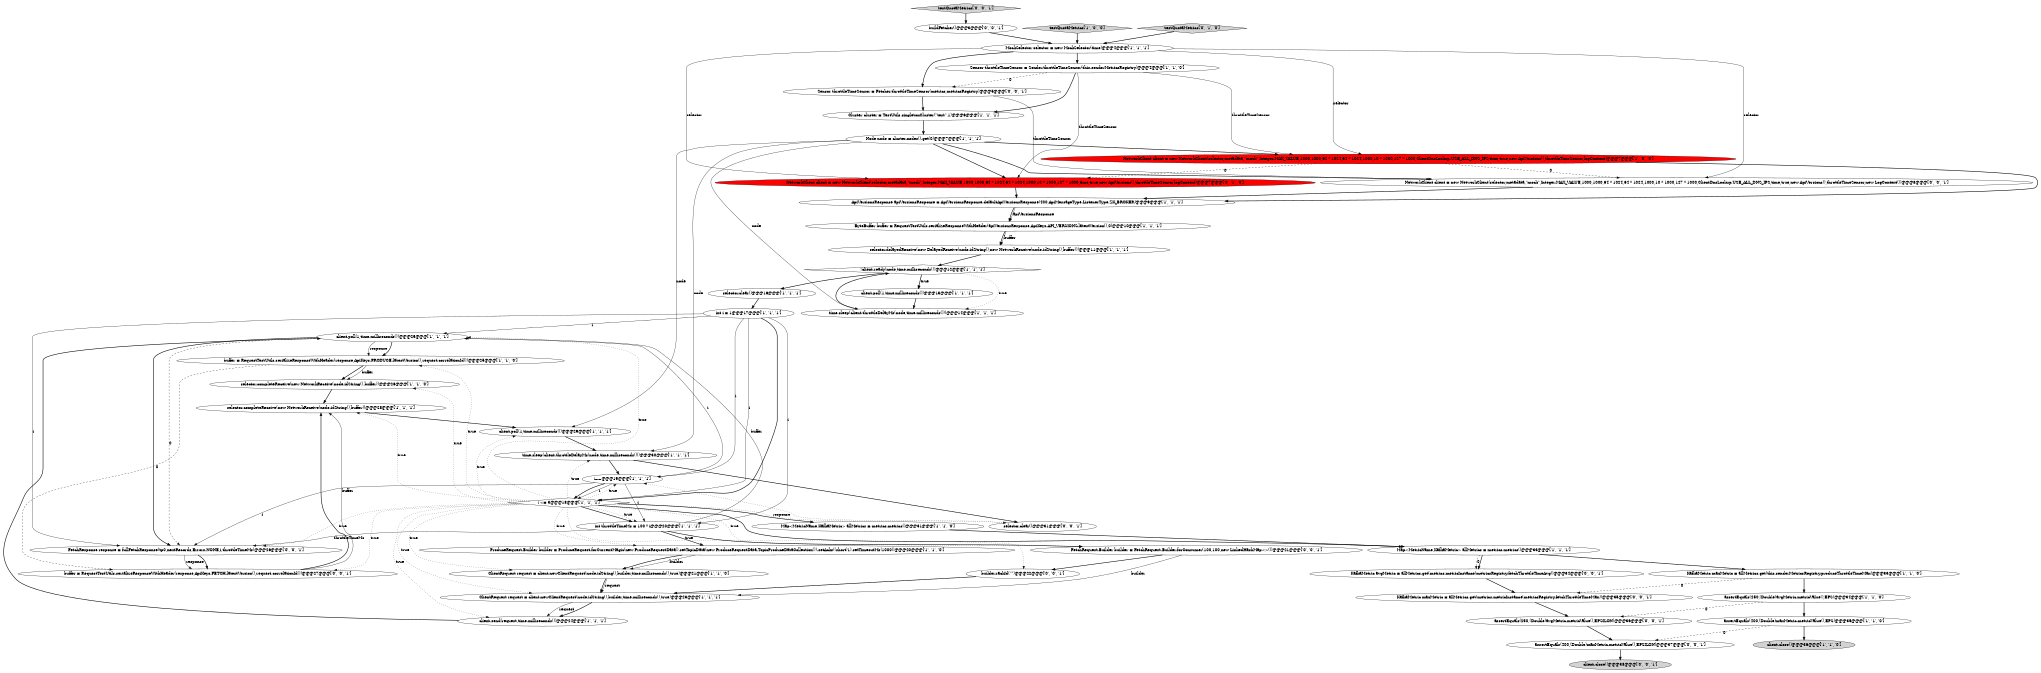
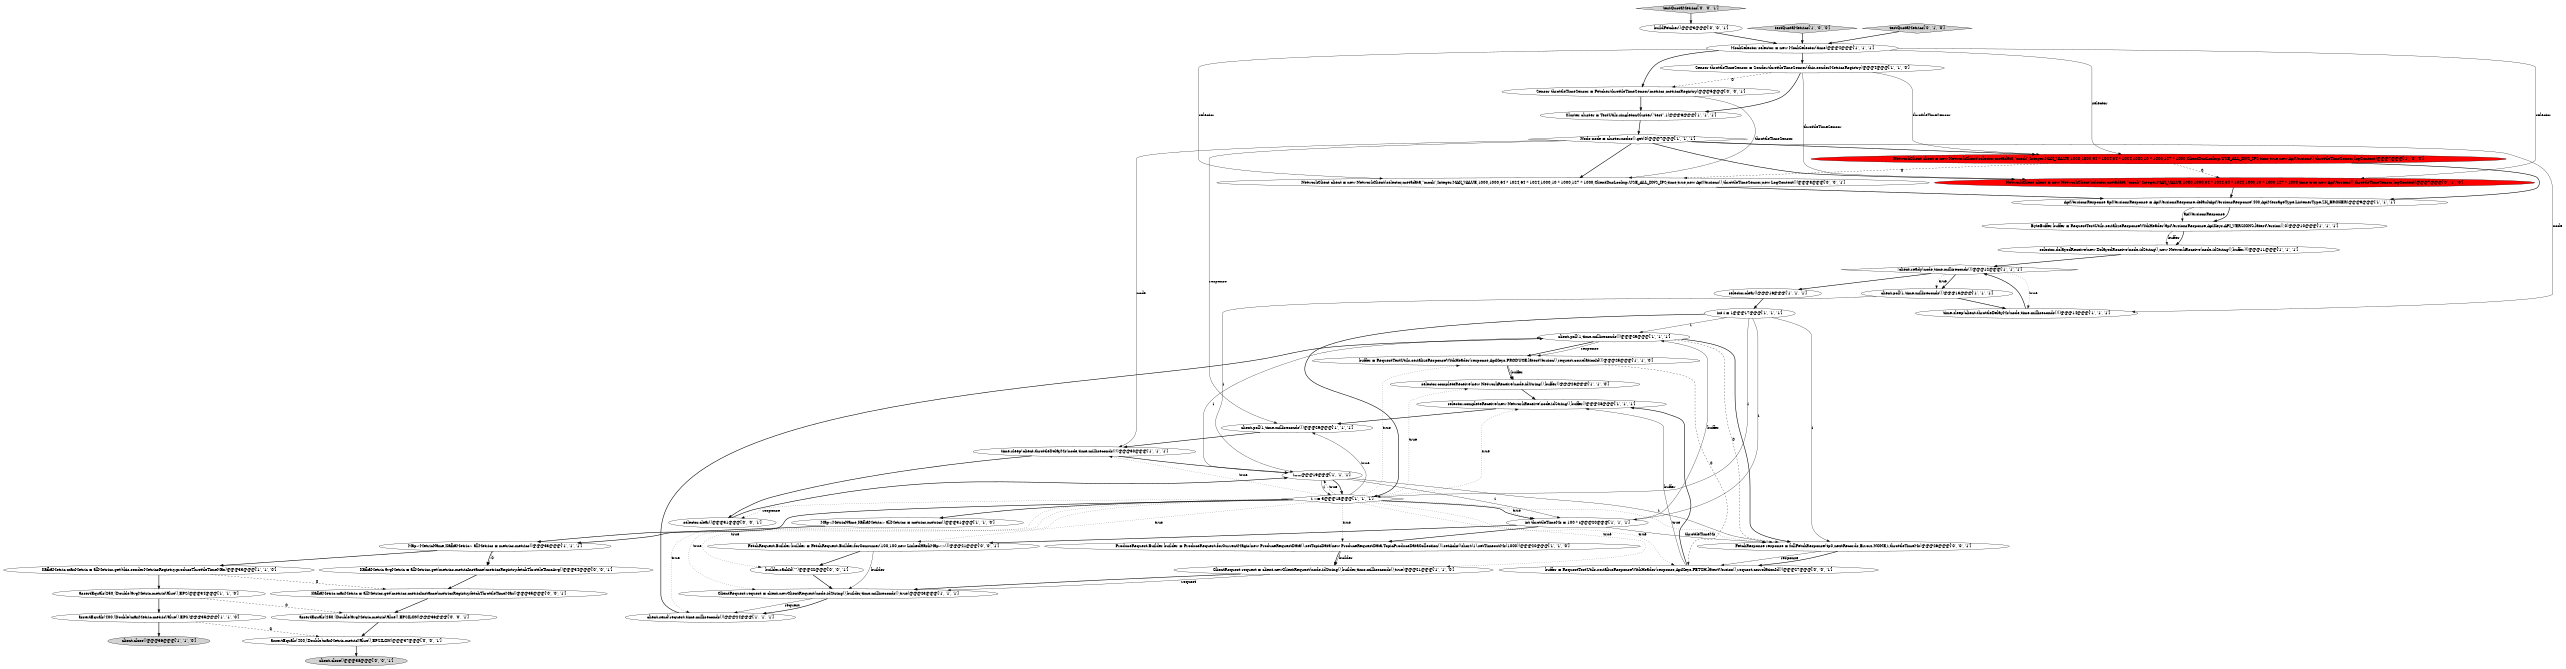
  digraph {
    node [fillcolor=white shape=ellipse style=filled]
    edge [style=bold]
    n1 [label="!client.ready(node,time.milliseconds())@@@12@@@['1', '1', '1']" shape=diamond]
    n2 [label="selector.clear()@@@16@@@['1', '1', '1']"]
    n3 [label="time.sleep(client.throttleDelayMs(node,time.milliseconds()))@@@14@@@['1', '1', '1']"]
    n4 [label="client.poll(1,time.milliseconds())@@@13@@@['1', '1', '1']"]
    n5 [label="int i = 1@@@17@@@['1', '1', '1']"]
    n6 [fillcolor=lightgray label="testQuotaMetrics['0', '0', '1']" shape=diamond]
    n7 [label="buildFetcher()@@@3@@@['0', '0', '1']"]
    n8 [label="MockSelector selector = new MockSelector(time)@@@4@@@['1', '1', '1']"]
    n9 [label="KafkaMetric maxMetric = allMetrics.get(this.senderMetricsRegistry.produceThrottleTimeMax)@@@33@@@['1', '1', '0']"]
    n10 [label="KafkaMetric maxMetric = allMetrics.get(metrics.metricInstance(metricsRegistry.fetchThrottleTimeMax))@@@35@@@['0', '0', '1']"]
    n11 [label="assertEquals(250,(Double)avgMetric.metricValue(),EPS)@@@34@@@['1', '1', '0']"]
    n12 [label="assertEquals(250,(Double)avgMetric.metricValue(),EPSILON)@@@36@@@['0', '0', '1']"]
    n13 [label="assertEquals(400,(Double)maxMetric.metricValue(),EPS)@@@35@@@['1', '1', '0']"]
    n14 [label="selector.delayedReceive(new DelayedReceive(node.idString(),new NetworkReceive(node.idString(),buffer)))@@@11@@@['1', '1', '1']"]
    n15 [fillcolor=red label="NetworkClient client = new NetworkClient(selector,metadata,\"mock\",Integer.MAX_VALUE,1000,1000,64 * 1024,64 * 1024,1000,10 * 1000,127 * 1000,time,true,new ApiVersions(),throttleTimeSensor,logContext)@@@7@@@['0', '1', '0']"]
    n16 [label="ApiVersionsResponse apiVersionsResponse = ApiVersionsResponse.defaultApiVersionsResponse(400,ApiMessageType.ListenerType.ZK_BROKER)@@@9@@@['1', '1', '1']"]
    n17 [label="ByteBuffer buffer = RequestTestUtils.serializeResponseWithHeader(apiVersionsResponse,ApiKeys.API_VERSIONS.latestVersion(),0)@@@10@@@['1', '1', '1']"]
    n18 [label="ClientRequest request = client.newClientRequest(node.idString(),builder,time.milliseconds(),true)@@@23@@@['1', '1', '1']"]
    n19 [label="client.send(request,time.milliseconds())@@@24@@@['1', '1', '1']"]
    n20 [label="client.poll(1,time.milliseconds())@@@25@@@['1', '1', '1']"]
    n21 [label="buffer = RequestTestUtils.serializeResponseWithHeader(response,ApiKeys.PRODUCE.latestVersion(),request.correlationId())@@@25@@@['1', '1', '0']"]
    n22 [label="selector.completeReceive(new NetworkReceive(node.idString(),buffer))@@@26@@@['1', '1', '0']"]
    n23 [label="buffer = RequestTestUtils.serializeResponseWithHeader(response,ApiKeys.FETCH.latestVersion(),request.correlationId())@@@27@@@['0', '0', '1']"]
    n24 [label="selector.completeReceive(new NetworkReceive(node.idString(),buffer))@@@28@@@['1', '1', '1']"]
    n25 [label="builder.rackId(\"\")@@@22@@@['0', '0', '1']"]
    n26 [label="FetchRequest.Builder builder = FetchRequest.Builder.forConsumer(100,100,new LinkedHashMap<>())@@@21@@@['0', '0', '1']"]
    n27 [fillcolor=red label="NetworkClient client = new NetworkClient(selector,metadata,\"mock\",Integer.MAX_VALUE,1000,1000,64 * 1024,64 * 1024,1000,10 * 1000,127 * 1000,ClientDnsLookup.USE_ALL_DNS_IPS,time,true,new ApiVersions(),throttleTimeSensor,logContext)@@@7@@@['1', '0', '0']"]
    n28 [label="NetworkClient client = new NetworkClient(selector,metadata,\"mock\",Integer.MAX_VALUE,1000,1000,64 * 1024,64 * 1024,1000,10 * 1000,127 * 1000,ClientDnsLookup.USE_ALL_DNS_IPS,time,true,new ApiVersions(),throttleTimeSensor,new LogContext())@@@8@@@['0', '0', '1']"]
    n29 [label="i++@@@19@@@['1', '1', '1']"]
    n30 [label="int throttleTimeMs = 100 * i@@@20@@@['1', '1', '1']"]
    n31 [label="i <= 3@@@18@@@['1', '1', '1']" shape=diamond]
    n32 [label="FetchResponse response = fullFetchResponse(tp0,nextRecords,Errors.NONE,i,throttleTimeMs)@@@26@@@['0', '0', '1']"]
    n33 [label="ProduceRequest.Builder builder = ProduceRequest.forCurrentMagic(new ProduceRequestData().setTopicData(new ProduceRequestData.TopicProduceDataCollection()).setAcks((short)1).setTimeoutMs(1000))@@@20@@@['1', '1', '0']"]
    n34 [label="selector.clear()@@@31@@@['0', '0', '1']"]
    n35 [label="Map<MetricName,KafkaMetric> allMetrics = metrics.metrics()@@@31@@@['1', '1', '0']"]
    n36 [label="Map<MetricName,KafkaMetric> allMetrics = metrics.metrics()@@@33@@@['1', '1', '1']"]
    n37 [label="client.poll(1,time.milliseconds())@@@29@@@['1', '1', '1']"]
    n38 [label="time.sleep(client.throttleDelayMs(node,time.milliseconds()))@@@30@@@['1', '1', '1']"]
    n39 [label="ClientRequest request = client.newClientRequest(node.idString(),builder,time.milliseconds(),true)@@@21@@@['1', '1', '0']"]
    n40 [label="Sensor throttleTimeSensor = Fetcher.throttleTimeSensor(metrics,metricsRegistry)@@@5@@@['0', '0', '1']"]
    n41 [label="Cluster cluster = TestUtils.singletonCluster(\"test\",1)@@@6@@@['1', '1', '1']"]
-   n42 [label="Node node = cluster.nodes().get(0)@@@7@@@['1', '1', '1']"]
+   n42 [label="Node node = cluster.nodes().get(0)@@@7@@@['1', '1', '1']" shape=diamond]
    n43 [fillcolor=lightgray label="client.close()@@@36@@@['1', '1', '0']"]
    n44 [fillcolor=lightgray label="testQuotaMetrics['1', '0', '0']" shape=diamond]
    n45 [label="Sensor throttleTimeSensor = Sender.throttleTimeSensor(this.senderMetricsRegistry)@@@4@@@['1', '1', '0']"]
    n46 [label="KafkaMetric avgMetric = allMetrics.get(metrics.metricInstance(metricsRegistry.fetchThrottleTimeAvg))@@@34@@@['0', '0', '1']"]
    n47 [label="assertEquals(400,(Double)maxMetric.metricValue(),EPSILON)@@@37@@@['0', '0', '1']"]
    n48 [fillcolor=lightgray label="client.close()@@@38@@@['0', '0', '1']"]
    n49 [fillcolor=lightgray label="testQuotaMetrics['0', '1', '0']" shape=diamond]
    n1 -> n2
    n1 -> n3 [label=true style=dotted]
    n1 -> n4 [label=true style=dotted]
    n1 -> n4
    n2 -> n5
    n3 -> n1
    n4 -> n3
    n5 -> n20 [label=i style=solid]
-   n5 -> n29 [label=i style=solid]
+   n4 -> n29 [label=i style=solid]
    n5 -> n30 [label=i style=solid]
    n5 -> n31 [label=i style=solid]
    n5 -> n31
    n5 -> n32 [label=i style=solid]
    n6 -> n7
    n7 -> n8
    n8 -> n15 [label=selector style=solid]
    n8 -> n27 [label=selector style=solid]
    n8 -> n28 [label=selector style=solid]
    n8 -> n40
    n8 -> n45
    n9 -> n10 [label=0 style=dashed]
    n9 -> n11
    n10 -> n12
    n11 -> n12 [label=0 style=dashed]
    n11 -> n13
    n12 -> n47
    n13 -> n43
    n13 -> n47 [label=0 style=dashed]
    n14 -> n1
    n15 -> n16
    n16 -> n17
    n16 -> n17 [label=apiVersionsResponse style=solid]
    n17 -> n14
    n17 -> n14 [label=buffer style=solid]
    n18 -> n19 [label=request style=solid]
    n18 -> n19
    n19 -> n20
    n20 -> n21
    n20 -> n21 [label=response style=solid]
    n20 -> n32 [label=0 style=dashed]
    n20 -> n32
    n21 -> n22
    n21 -> n22 [label=buffer style=solid]
    n21 -> n23 [label=0 style=dashed]
    n22 -> n24
    n23 -> n24
    n23 -> n24 [label=buffer style=solid]
    n24 -> n37
    n25 -> n18
    n26 -> n18 [label=builder style=solid]
    n26 -> n25
    n27 -> n15 [label=0 style=dashed]
    n27 -> n16
    n27 -> n28 [label=0 style=dashed]
    n28 -> n16
    n29 -> n20 [label=i style=solid]
    n29 -> n30 [label=i style=solid]
    n29 -> n31
    n29 -> n31 [label=i style=solid]
    n29 -> n32 [label=i style=solid]
    n30 -> n20 [label=buffer style=solid]
    n30 -> n26
    n30 -> n32 [label=throttleTimeMs style=solid]
    n30 -> n33
    n31 -> n18 [label=true style=dotted]
    n31 -> n19 [label=true style=dotted]
-   n31 -> n20 [label=true style=dotted]
    n31 -> n21 [label=true style=dotted]
    n31 -> n22 [label=true style=dotted]
    n31 -> n23 [label=true style=dotted]
    n31 -> n24 [label=true style=dotted]
    n31 -> n25 [label=true style=dotted]
    n31 -> n26 [label=true style=dotted]
-   n31 -> n29 [label=true style=dotted]
+   n31 -> n29 [label=true style=dashed]
    n31 -> n30
    n31 -> n30 [label=true style=dotted]
    n31 -> n32 [label=true style=dotted]
    n31 -> n33 [label=true style=dotted]
    n31 -> n34 [label=response style=dotted]
    n31 -> n35
    n31 -> n36
-   n31 -> n37 [label=true style=dotted]
+   n31 -> n37 [label=true style=solid]
    n31 -> n38 [label=true style=dotted]
    n31 -> n39 [label=true style=dotted]
    n32 -> n23 [label=response style=solid]
    n32 -> n23
    n33 -> n39 [label=builder style=solid]
    n33 -> n39
-   n34 -> n29 [style=dotted]
+   n34 -> n29
    n35 -> n36
    n36 -> n9
    n36 -> n46 [label=0 style=dashed]
    n36 -> n46
    n37 -> n38
    n38 -> n29
    n38 -> n34
    n39 -> n18 [label=request style=solid]
    n39 -> n18
    n40 -> n28 [label=throttleTimeSensor style=solid]
    n40 -> n41
    n41 -> n42
    n42 -> n3 [label="node" style=solid]
    n42 -> n15
    n42 -> n27
    n42 -> n28
-   n42 -> n37 [label="node" style=solid]
+   n42 -> n37 [label=response style=solid]
    n42 -> n38 [label="node" style=solid]
    n44 -> n8
    n45 -> n15 [label=throttleTimeSensor style=solid]
    n45 -> n27 [label=throttleTimeSensor style=solid]
    n45 -> n40 [label=0 style=dashed]
    n45 -> n41
    n46 -> n10
    n47 -> n48
    n49 -> n8
  }
